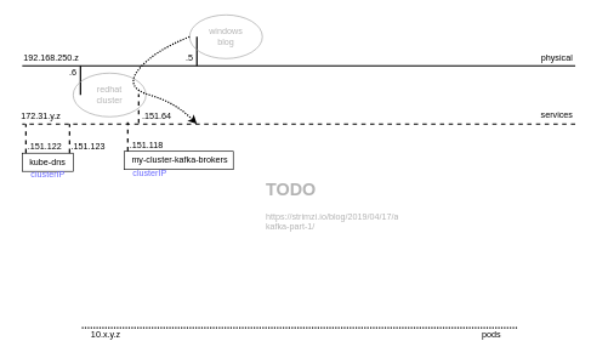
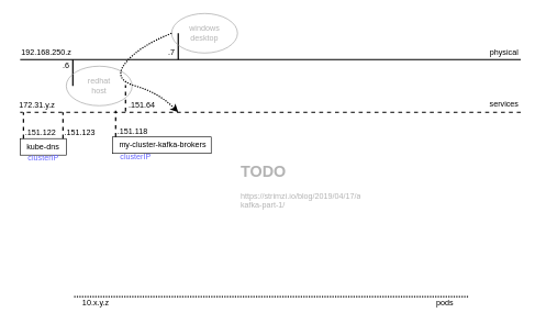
  <mxCell id="0" />
  <mxCell id="1" parent="0" />
  <mxCell id="2" value="" style="endArrow=none;html=1;rounded=0;strokeWidth=2;" edge="1" parent="1"><mxGeometry width="50" height="50" relative="1" as="geometry"><mxPoint x="30" y="90" as="sourcePoint" /><mxPoint x="790" y="90" as="targetPoint" /></mxGeometry></mxCell>
  <mxCell id="3" value="192.168.250.z" style="text;html=1;strokeColor=none;fillColor=none;align=center;verticalAlign=middle;whiteSpace=wrap;rounded=0;" vertex="1" parent="1"><mxGeometry x="30" y="70" width="80" height="20" as="geometry" /></mxCell>
  <mxCell id="4" value="" style="endArrow=none;html=1;rounded=0;strokeWidth=2;" edge="1" parent="1"><mxGeometry width="50" height="50" relative="1" as="geometry"><mxPoint x="110" y="90" as="sourcePoint" /><mxPoint x="110" y="130" as="targetPoint" /></mxGeometry></mxCell>
  <mxCell id="5" value=".6" style="text;html=1;strokeColor=none;fillColor=none;align=center;verticalAlign=middle;whiteSpace=wrap;rounded=0;" vertex="1" parent="1"><mxGeometry x="90" y="90" width="20" height="20" as="geometry" /></mxCell>
  <mxCell id="6" value="" style="endArrow=none;html=1;rounded=0;strokeWidth=2;dashed=1;" edge="1" parent="1"><mxGeometry width="50" height="50" relative="1" as="geometry"><mxPoint x="790" y="170" as="sourcePoint" /><mxPoint x="30" y="170" as="targetPoint" /></mxGeometry></mxCell>
  <mxCell id="7" value="172.31.y.z" style="text;html=1;strokeColor=none;fillColor=none;align=center;verticalAlign=middle;whiteSpace=wrap;rounded=0;rotation=0;" vertex="1" parent="1"><mxGeometry x="20.94" y="148.75" width="70" height="20" as="geometry" /></mxCell>
  <mxCell id="8" value="" style="endArrow=none;html=1;rounded=0;strokeWidth=2;dashed=1;" edge="1" parent="1"><mxGeometry width="50" height="50" relative="1" as="geometry"><mxPoint x="190" y="168.75" as="sourcePoint" /><mxPoint x="190" y="128.75" as="targetPoint" /></mxGeometry></mxCell>
  <mxCell id="9" value=".151.64" style="text;html=1;strokeColor=none;fillColor=none;align=center;verticalAlign=middle;whiteSpace=wrap;rounded=0;rotation=0;" vertex="1" parent="1"><mxGeometry x="190" y="150" width="50" height="17.5" as="geometry" /></mxCell>
  <mxCell id="10" value="services" style="text;html=1;strokeColor=none;fillColor=none;align=center;verticalAlign=middle;whiteSpace=wrap;rounded=0;rotation=0;" vertex="1" parent="1"><mxGeometry x="740" y="147.5" width="50" height="20" as="geometry" /></mxCell>
  <mxCell id="11" value="physical" style="text;html=1;strokeColor=none;fillColor=none;align=center;verticalAlign=middle;whiteSpace=wrap;rounded=0;rotation=0;" vertex="1" parent="1"><mxGeometry x="740" y="70" width="50" height="20" as="geometry" /></mxCell>
  <mxCell id="12" value="" style="endArrow=none;html=1;rounded=0;strokeWidth=2;dashed=1;dashPattern=1 1;exitX=1;exitY=0;exitDx=0;exitDy=0;" edge="1" parent="1" source="14"><mxGeometry width="50" height="50" relative="1" as="geometry"><mxPoint x="790" y="450" as="sourcePoint" /><mxPoint x="110" y="450" as="targetPoint" /></mxGeometry></mxCell>
  <mxCell id="13" value="10.x.y.z" style="text;html=1;strokeColor=none;fillColor=none;align=center;verticalAlign=middle;whiteSpace=wrap;rounded=0;rotation=0;" vertex="1" parent="1"><mxGeometry x="110" y="450" width="70" height="20" as="geometry" /></mxCell>
  <mxCell id="14" value="pods" style="text;html=1;strokeColor=none;fillColor=none;align=center;verticalAlign=middle;whiteSpace=wrap;rounded=0;rotation=0;" vertex="1" parent="1"><mxGeometry x="640" y="450" width="70" height="20" as="geometry" /></mxCell>
  <mxCell id="15" value="" style="endArrow=none;html=1;rounded=0;strokeWidth=2;dashed=1;" edge="1" parent="1"><mxGeometry width="50" height="50" relative="1" as="geometry"><mxPoint x="35" y="210" as="sourcePoint" /><mxPoint x="35" y="170" as="targetPoint" /></mxGeometry></mxCell>
  <mxCell id="16" value="&lt;div&gt;.151.122&lt;/div&gt;" style="text;html=1;strokeColor=none;fillColor=none;align=center;verticalAlign=middle;whiteSpace=wrap;rounded=0;rotation=0;" vertex="1" parent="1"><mxGeometry x="35" y="192.5" width="51.87" height="17.5" as="geometry" /></mxCell>
  <mxCell id="17" value="kube-dns" style="text;html=1;strokeColor=default;fillColor=none;align=center;verticalAlign=middle;whiteSpace=wrap;rounded=0;rotation=0;" vertex="1" parent="1"><mxGeometry x="30" y="210" width="70" height="25" as="geometry" /></mxCell>
  <mxCell id="18" value="" style="endArrow=none;html=1;rounded=0;strokeWidth=2;dashed=1;" edge="1" parent="1"><mxGeometry width="50" height="50" relative="1" as="geometry"><mxPoint x="95" y="210" as="sourcePoint" /><mxPoint x="95" y="170" as="targetPoint" /></mxGeometry></mxCell>
  <mxCell id="19" value=".151.123" style="text;html=1;strokeColor=none;fillColor=none;align=center;verticalAlign=middle;whiteSpace=wrap;rounded=0;rotation=0;" vertex="1" parent="1"><mxGeometry x="95" y="192.5" width="51.87" height="17.5" as="geometry" /></mxCell>
  <mxCell id="20" value="clusterIP" style="text;html=1;align=center;verticalAlign=middle;resizable=0;points=[];autosize=1;strokeColor=none;fillColor=none;rotation=0;fontColor=#6666FF;" vertex="1" parent="1"><mxGeometry x="35" y="230" width="60" height="20" as="geometry" /></mxCell>
- <mxCell id="21" value="&lt;font color=&quot;#B3B3B3&quot;&gt;redhat&lt;br&gt;cluster&lt;/font&gt;" style="ellipse;whiteSpace=wrap;html=1;fontColor=default;strokeColor=#999999;fillColor=none;" vertex="1" parent="1"><mxGeometry x="100" y="100" width="100" height="60" as="geometry" /></mxCell>
- <mxCell id="22" value=".5" style="text;html=1;strokeColor=none;fillColor=none;align=center;verticalAlign=middle;whiteSpace=wrap;rounded=0;" vertex="1" parent="1"><mxGeometry x="250" y="70" width="20" height="20" as="geometry" /></mxCell>
+ <mxCell id="21" value="&lt;font color=&quot;#B3B3B3&quot;&gt;redhat&lt;br&gt;host&lt;/font&gt;" style="ellipse;whiteSpace=wrap;html=1;fontColor=default;strokeColor=#999999;fillColor=none;" vertex="1" parent="1"><mxGeometry x="100" y="100" width="100" height="60" as="geometry" /></mxCell>
+ <mxCell id="22" value=".7" style="text;html=1;strokeColor=none;fillColor=none;align=center;verticalAlign=middle;whiteSpace=wrap;rounded=0;" vertex="1" parent="1"><mxGeometry x="250" y="70" width="20" height="20" as="geometry" /></mxCell>
  <mxCell id="23" value="" style="endArrow=none;html=1;rounded=0;strokeWidth=2;" edge="1" parent="1"><mxGeometry width="50" height="50" relative="1" as="geometry"><mxPoint x="270" y="50" as="sourcePoint" /><mxPoint x="270" y="90" as="targetPoint" /></mxGeometry></mxCell>
- <mxCell id="24" value="&lt;font color=&quot;#B3B3B3&quot;&gt;windows&lt;br&gt;blog&lt;br&gt;&lt;/font&gt;" style="ellipse;whiteSpace=wrap;html=1;fontColor=default;strokeColor=#999999;fillColor=none;" vertex="1" parent="1"><mxGeometry x="260" y="20" width="100" height="60" as="geometry" /></mxCell>
+ <mxCell id="24" value="&lt;font color=&quot;#B3B3B3&quot;&gt;windows&lt;br&gt;desktop&lt;br&gt;&lt;/font&gt;" style="ellipse;whiteSpace=wrap;html=1;fontColor=default;strokeColor=#999999;fillColor=none;" vertex="1" parent="1"><mxGeometry x="260" y="20" width="100" height="60" as="geometry" /></mxCell>
  <mxCell id="25" value="" style="endArrow=none;html=1;rounded=0;strokeWidth=2;dashed=1;" edge="1" parent="1"><mxGeometry width="50" height="50" relative="1" as="geometry"><mxPoint x="175" y="207.5" as="sourcePoint" /><mxPoint x="175" y="167.5" as="targetPoint" /></mxGeometry></mxCell>
  <mxCell id="26" value="&lt;div&gt;.151.118&lt;/div&gt;" style="text;html=1;strokeColor=none;fillColor=none;align=center;verticalAlign=middle;whiteSpace=wrap;rounded=0;rotation=0;" vertex="1" parent="1"><mxGeometry x="175" y="190" width="51.87" height="17.5" as="geometry" /></mxCell>
  <mxCell id="27" value="&amp;nbsp;my-cluster-kafka-brokers " style="text;html=1;strokeColor=default;fillColor=none;align=center;verticalAlign=middle;whiteSpace=wrap;rounded=0;rotation=0;" vertex="1" parent="1"><mxGeometry x="170" y="207.5" width="150" height="25" as="geometry" /></mxCell>
  <mxCell id="28" value="clusterIP" style="text;html=1;align=center;verticalAlign=middle;resizable=0;points=[];autosize=1;strokeColor=none;fillColor=none;rotation=0;fontColor=#6666FF;" vertex="1" parent="1"><mxGeometry x="175" y="227.5" width="60" height="20" as="geometry" /></mxCell>
  <mxCell id="29" value="" style="curved=1;endArrow=classic;html=1;rounded=0;dashed=1;dashPattern=1 1;fontColor=#B3B3B3;strokeWidth=2;exitX=0;exitY=0.5;exitDx=0;exitDy=0;" edge="1" parent="1" source="24"><mxGeometry width="50" height="50" relative="1" as="geometry"><mxPoint x="250" y="160" as="sourcePoint" /><mxPoint x="270" y="170" as="targetPoint" /><Array as="points"><mxPoint x="210" y="70" /><mxPoint x="170" y="120" /><mxPoint x="240" y="140" /></Array></mxGeometry></mxCell>
  <mxCell id="30" value="&lt;h1&gt;TODO&lt;/h1&gt;&lt;p&gt;https://strimzi.io/blog/2019/04/17/accessing-kafka-part-1/&lt;/p&gt;" style="text;html=1;strokeColor=none;fillColor=none;spacing=5;spacingTop=-20;whiteSpace=wrap;overflow=hidden;rounded=0;fontColor=#B3B3B3;" vertex="1" parent="1"><mxGeometry x="360" y="240" width="190" height="120" as="geometry" /></mxCell>
